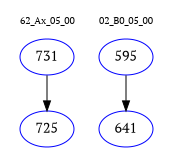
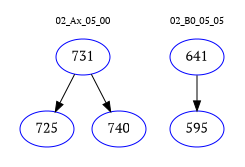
  digraph {
    fontname="PT Serif"
    node [color=blue fontname="PT Serif"]
    edge [color=black fontname="PT Serif"]
    n1 [label=731]
    n2 [label=725]
+   n3 [label=740]
    n4 [label=595]
    n5 [label=641]
    subgraph cluster_1 {
      color=white
      fontsize=10
-     label="62_Ax_05_00"
+     label="02_Ax_05_00"
      n1
      n2
+     n3
    }
    subgraph cluster_2 {
      color=white
      fontsize=10
-     label="02_B0_05_00"
+     label="02_B0_05_05"
      n4
      n5
    }
    n1 -> n2
-   n4 -> n5
+   n1 -> n3
+   n5 -> n4
  }
